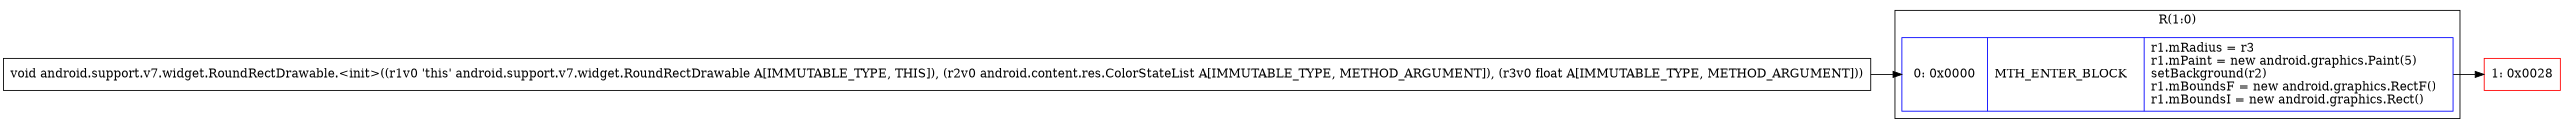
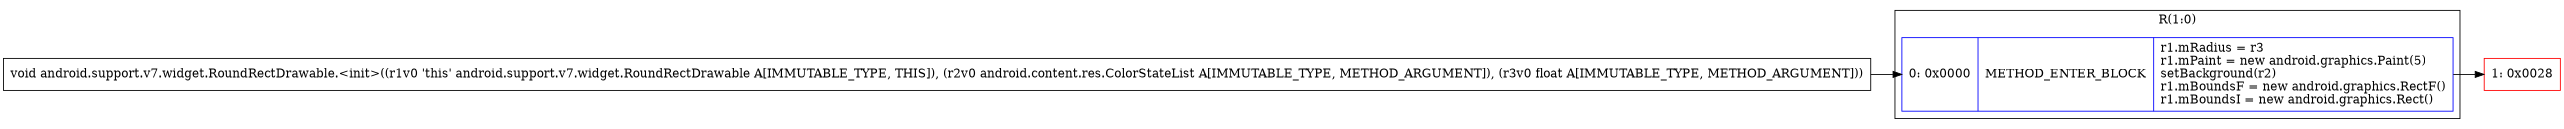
  digraph {
    rankdir=LR
    node [shape=record]
-   n1 [color=blue label="{0\:\ 0x0000|MTH_ENTER_BLOCK\l|r1.mRadius = r3\lr1.mPaint = new android.graphics.Paint(5)\lsetBackground(r2)\lr1.mBoundsF = new android.graphics.RectF()\lr1.mBoundsI = new android.graphics.Rect()\l}"]
+   n1 [color=blue label="{0\:\ 0x0000|METHOD_ENTER_BLOCK\l|r1.mRadius = r3\lr1.mPaint = new android.graphics.Paint(5)\lsetBackground(r2)\lr1.mBoundsF = new android.graphics.RectF()\lr1.mBoundsI = new android.graphics.Rect()\l}"]
    n2 [color=red label="{1\:\ 0x0028}"]
    n3 [label="{void android.support.v7.widget.RoundRectDrawable.\<init\>((r1v0 'this' android.support.v7.widget.RoundRectDrawable A[IMMUTABLE_TYPE, THIS]), (r2v0 android.content.res.ColorStateList A[IMMUTABLE_TYPE, METHOD_ARGUMENT]), (r3v0 float A[IMMUTABLE_TYPE, METHOD_ARGUMENT])) }"]
    subgraph cluster_1 {
      label="R(1:0)"
      n1
    }
    n1 -> n2
    n3 -> n1
  }
